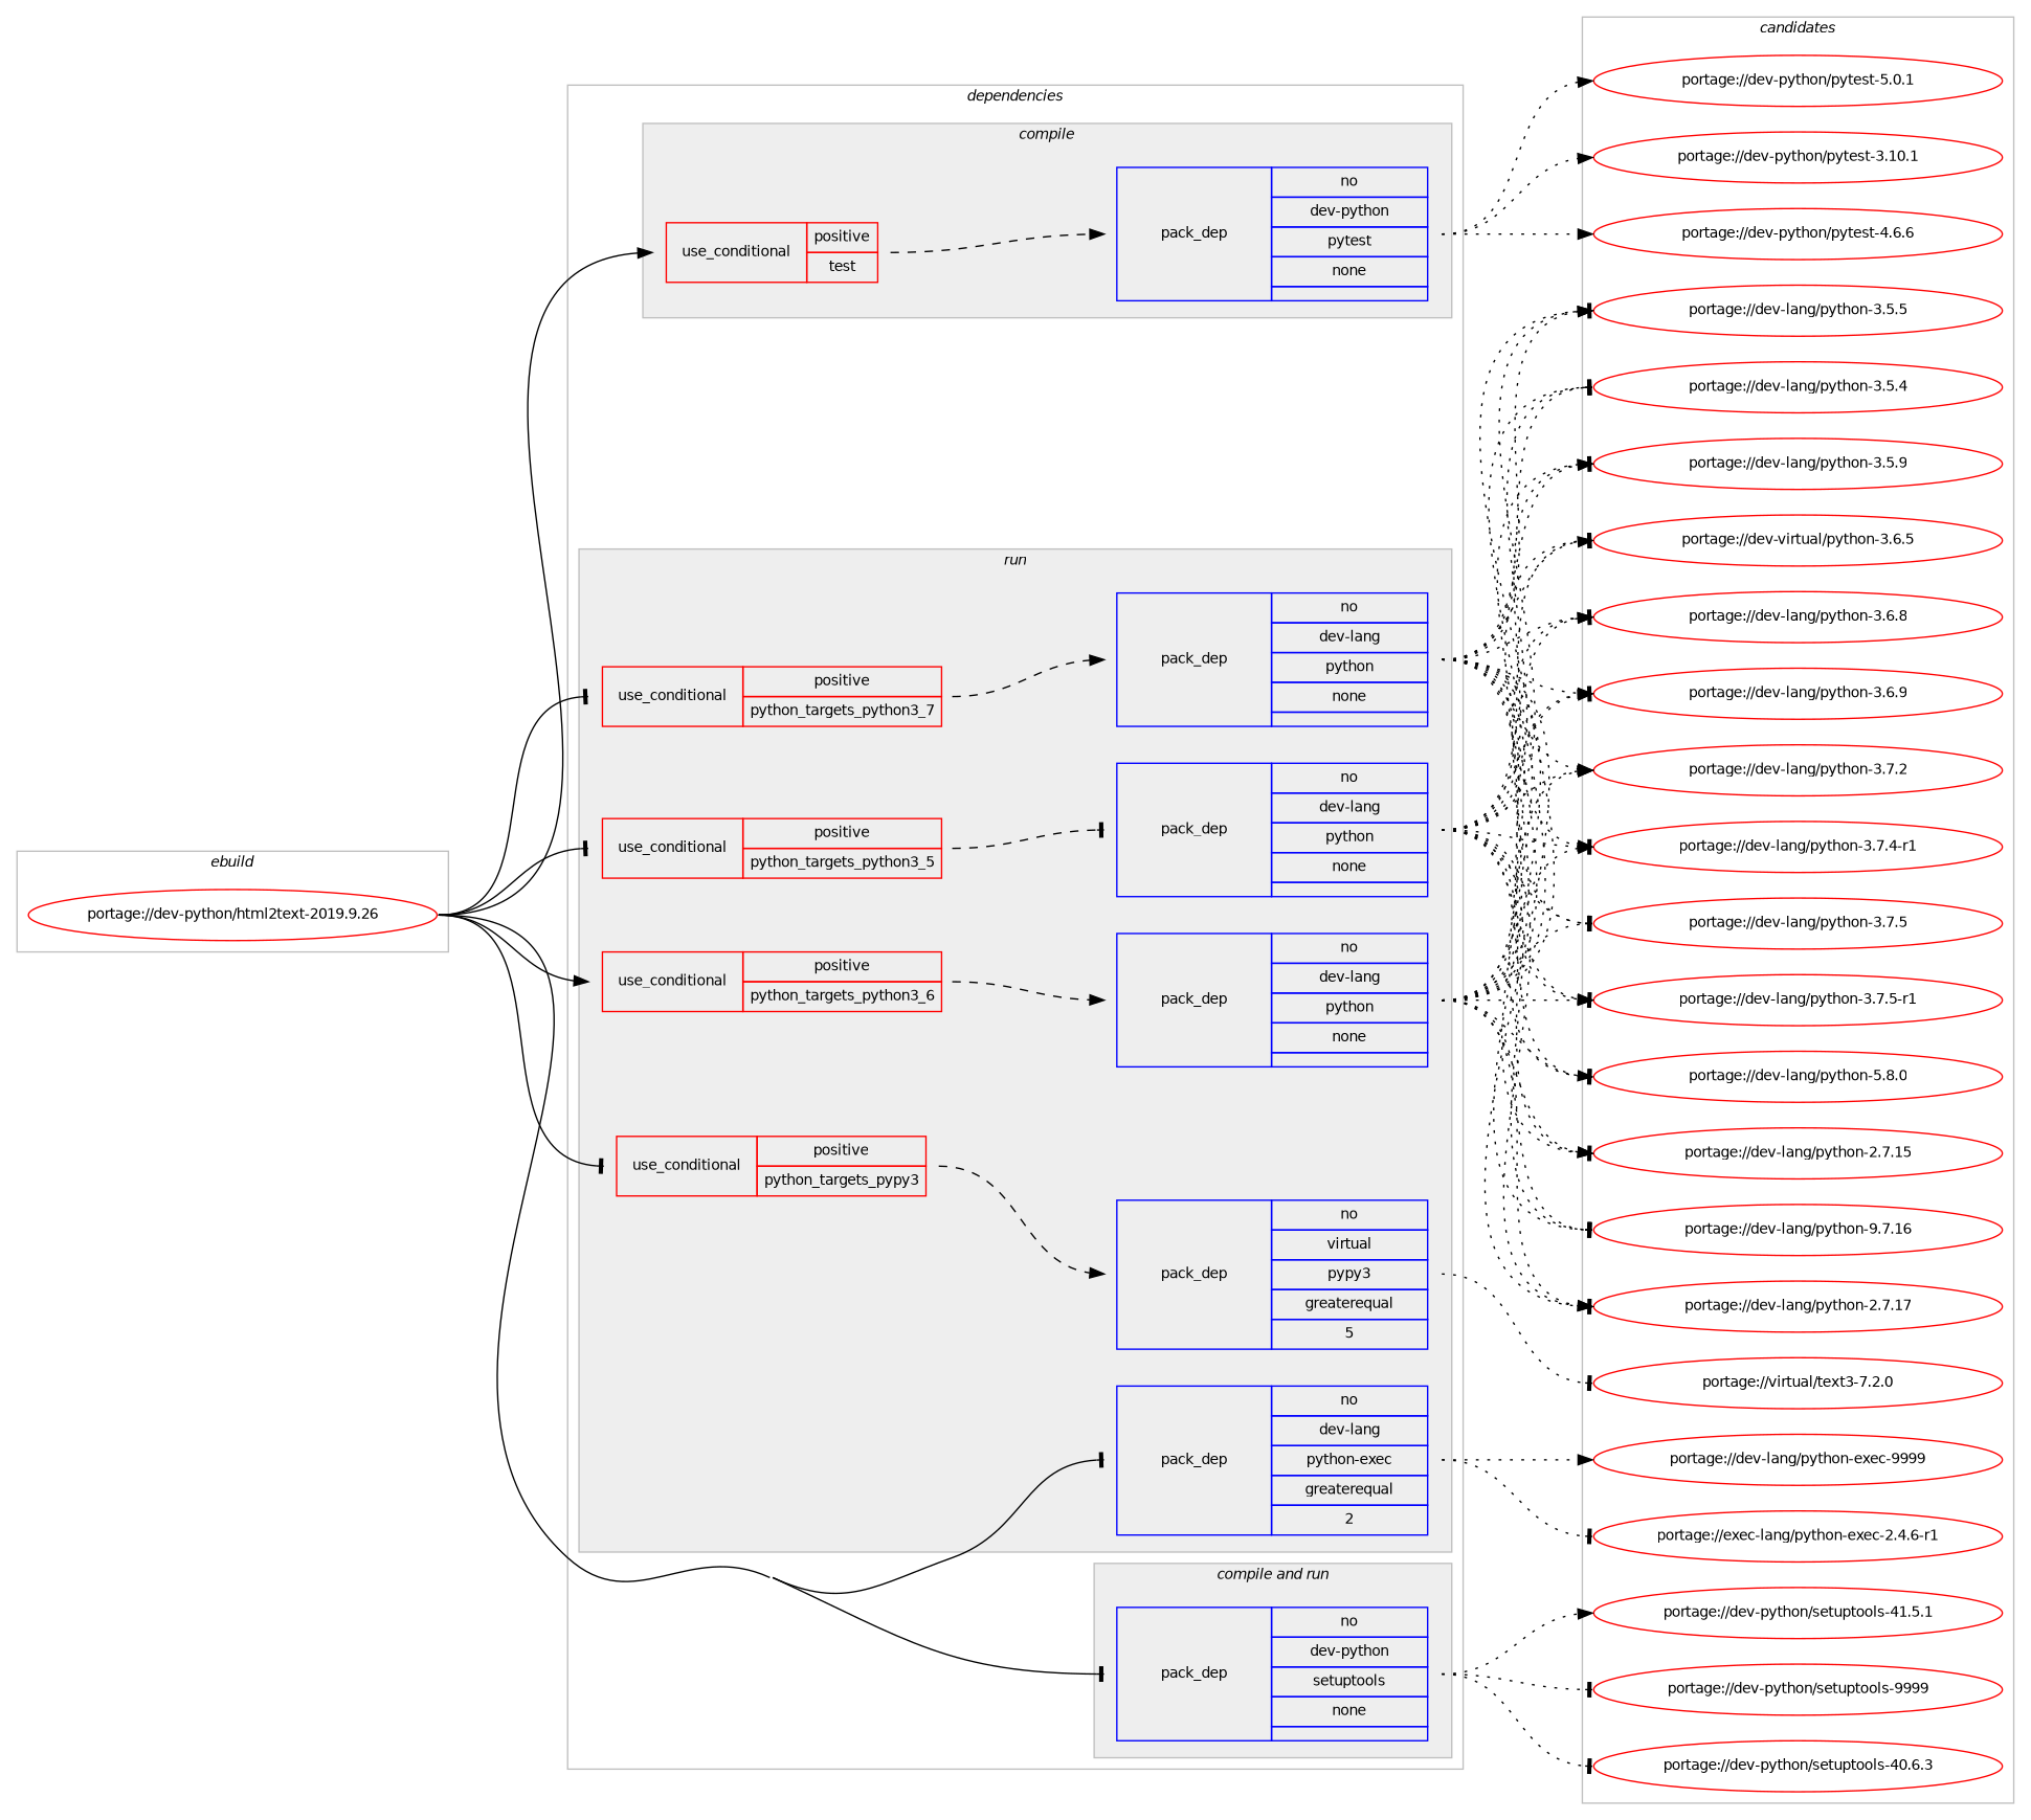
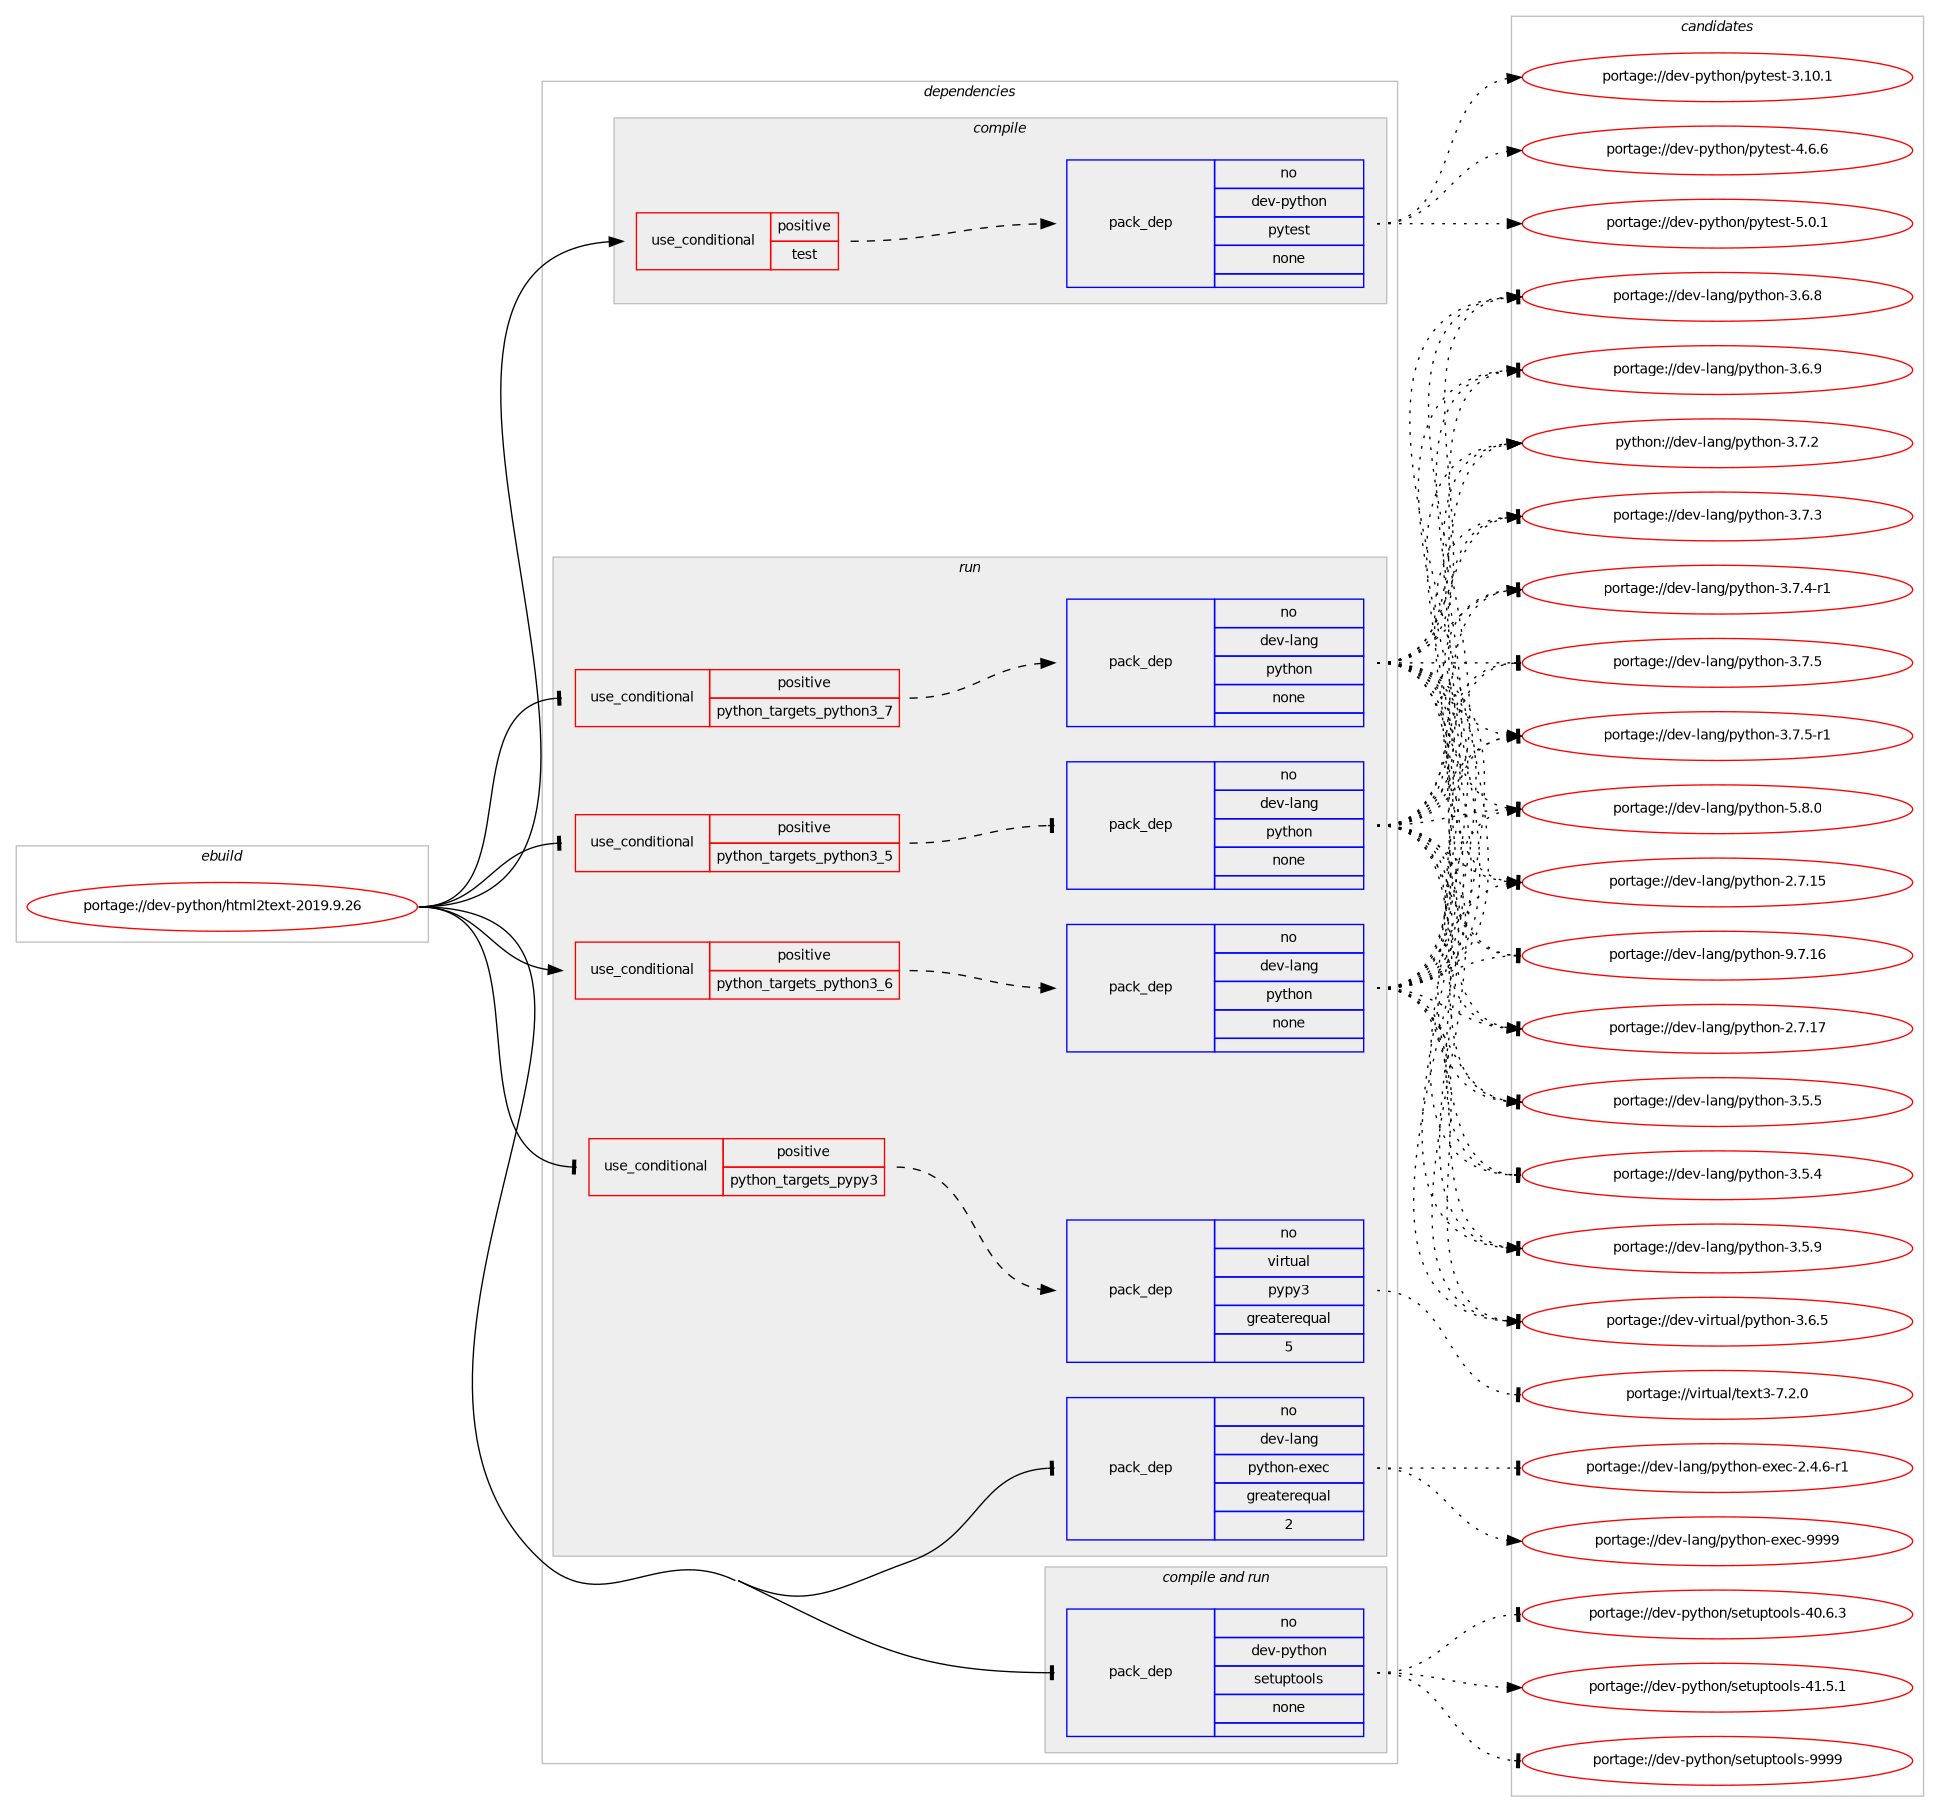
  digraph {
    compound=true
    concentrate=true
    fontname=Helvetica
    fontsize=10
    newrank=true
    rankdir=LR
    ranksep=1.5
    node [color=red fontname=Helvetica fontsize=10]
    edge [arrowhead=normal headport=w style=dotted tailport=e weight=100]
    n1 [label="portage://dev-python/html2text-2019.9.26" width=4]
    n2 [color=blue label=<<TABLE BORDER="0" CELLBORDER="1" CELLSPACING="0" CELLPADDING="4" WIDTH="220"><TR><TD ROWSPAN="6" CELLPADDING="30">pack_dep</TD></TR><TR><TD WIDTH="110">no</TD></TR><TR><TD>dev-python</TD></TR><TR><TD>pytest</TD></TR><TR><TD>none</TD></TR><TR><TD></TD></TR></TABLE>> shape=none]
    n3 [label=<<TABLE BORDER="0" CELLBORDER="1" CELLSPACING="0" CELLPADDING="4"><TR><TD ROWSPAN="3" CELLPADDING="10">use_conditional</TD></TR><TR><TD>positive</TD></TR><TR><TD>test</TD></TR></TABLE>> shape=none]
    n4 [color=blue label=<<TABLE BORDER="0" CELLBORDER="1" CELLSPACING="0" CELLPADDING="4" WIDTH="220"><TR><TD ROWSPAN="6" CELLPADDING="30">pack_dep</TD></TR><TR><TD WIDTH="110">no</TD></TR><TR><TD>dev-python</TD></TR><TR><TD>setuptools</TD></TR><TR><TD>none</TD></TR><TR><TD></TD></TR></TABLE>> shape=none]
    n5 [color=blue label=<<TABLE BORDER="0" CELLBORDER="1" CELLSPACING="0" CELLPADDING="4" WIDTH="220"><TR><TD ROWSPAN="6" CELLPADDING="30">pack_dep</TD></TR><TR><TD WIDTH="110">no</TD></TR><TR><TD>virtual</TD></TR><TR><TD>pypy3</TD></TR><TR><TD>greaterequal</TD></TR><TR><TD>5</TD></TR></TABLE>> shape=none]
    n6 [label=<<TABLE BORDER="0" CELLBORDER="1" CELLSPACING="0" CELLPADDING="4"><TR><TD ROWSPAN="3" CELLPADDING="10">use_conditional</TD></TR><TR><TD>positive</TD></TR><TR><TD>python_targets_pypy3</TD></TR></TABLE>> shape=none]
    n7 [color=blue label=<<TABLE BORDER="0" CELLBORDER="1" CELLSPACING="0" CELLPADDING="4" WIDTH="220"><TR><TD ROWSPAN="6" CELLPADDING="30">pack_dep</TD></TR><TR><TD WIDTH="110">no</TD></TR><TR><TD>dev-lang</TD></TR><TR><TD>python</TD></TR><TR><TD>none</TD></TR><TR><TD></TD></TR></TABLE>> shape=none]
    n8 [label=<<TABLE BORDER="0" CELLBORDER="1" CELLSPACING="0" CELLPADDING="4"><TR><TD ROWSPAN="3" CELLPADDING="10">use_conditional</TD></TR><TR><TD>positive</TD></TR><TR><TD>python_targets_python3_5</TD></TR></TABLE>> shape=none]
    n9 [color=blue label=<<TABLE BORDER="0" CELLBORDER="1" CELLSPACING="0" CELLPADDING="4" WIDTH="220"><TR><TD ROWSPAN="6" CELLPADDING="30">pack_dep</TD></TR><TR><TD WIDTH="110">no</TD></TR><TR><TD>dev-lang</TD></TR><TR><TD>python</TD></TR><TR><TD>none</TD></TR><TR><TD></TD></TR></TABLE>> shape=none]
    n10 [label=<<TABLE BORDER="0" CELLBORDER="1" CELLSPACING="0" CELLPADDING="4"><TR><TD ROWSPAN="3" CELLPADDING="10">use_conditional</TD></TR><TR><TD>positive</TD></TR><TR><TD>python_targets_python3_6</TD></TR></TABLE>> shape=none]
    n11 [color=blue label=<<TABLE BORDER="0" CELLBORDER="1" CELLSPACING="0" CELLPADDING="4" WIDTH="220"><TR><TD ROWSPAN="6" CELLPADDING="30">pack_dep</TD></TR><TR><TD WIDTH="110">no</TD></TR><TR><TD>dev-lang</TD></TR><TR><TD>python</TD></TR><TR><TD>none</TD></TR><TR><TD></TD></TR></TABLE>> shape=none]
    n12 [label=<<TABLE BORDER="0" CELLBORDER="1" CELLSPACING="0" CELLPADDING="4"><TR><TD ROWSPAN="3" CELLPADDING="10">use_conditional</TD></TR><TR><TD>positive</TD></TR><TR><TD>python_targets_python3_7</TD></TR></TABLE>> shape=none]
    n13 [color=blue label=<<TABLE BORDER="0" CELLBORDER="1" CELLSPACING="0" CELLPADDING="4" WIDTH="220"><TR><TD ROWSPAN="6" CELLPADDING="30">pack_dep</TD></TR><TR><TD WIDTH="110">no</TD></TR><TR><TD>dev-lang</TD></TR><TR><TD>python-exec</TD></TR><TR><TD>greaterequal</TD></TR><TR><TD>2</TD></TR></TABLE>> shape=none]
    n14 [label="portage://dev-python/pytest-3.10.1" width=4]
    n15 [label="portage://dev-python/pytest-4.6.6" width=4]
    n16 [label="portage://dev-python/pytest-5.0.1" width=4]
    n17 [label="portage://dev-python/setuptools-40.6.3" width=4]
    n18 [label="portage://dev-python/setuptools-41.5.1" width=4]
    n19 [label="portage://dev-python/setuptools-9999" width=4]
    n20 [label="portage://virtual/text3-7.2.0" width=4]
    n21 [label="portage://dev-lang/python-2.7.15" width=4]
    n22 [label="portage://dev-lang/python-9.7.16" width=4]
    n23 [label="portage://dev-lang/python-2.7.17" width=4]
    n24 [label="portage://dev-lang/python-3.5.5" width=4]
    n25 [label="portage://dev-lang/python-3.5.4" width=4]
    n26 [label="portage://dev-lang/python-3.5.9" width=4]
    n27 [label="portage://dev-virtual/python-3.6.5" width=4]
    n28 [label="portage://dev-lang/python-3.6.8" width=4]
    n29 [label="portage://dev-lang/python-3.6.9" width=4]
-   n30 [label="portage://dev-lang/python-3.7.2" width=4]
+   n30 [label="python://dev-lang/python-3.7.2" width=4]
+   n31 [label="portage://dev-lang/python-3.7.3" width=4]
    n32 [label="portage://dev-lang/python-3.7.4-r1" width=4]
    n33 [label="portage://dev-lang/python-3.7.5" width=4]
    n34 [label="portage://dev-lang/python-3.7.5-r1" width=4]
    n35 [label="portage://dev-lang/python-5.8.0" width=4]
-   n36 [label="portage://exec-lang/python-exec-2.4.6-r1" width=4]
+   n36 [label="portage://dev-lang/python-exec-2.4.6-r1" width=4]
    n37 [label="portage://dev-lang/python-exec-9999" width=4]
    subgraph cluster_1 {
      color=gray
      label=<<i>ebuild</i>>
      rank=same
      n1
    }
    subgraph cluster_2 {
      color=gray
      label=<<i>dependencies</i>>
      subgraph cluster_3 {
        color=gray
        fillcolor="#eeeeee"
        label=<<i>compile</i>>
        style=filled
        subgraph sub_4 {
          color=gray
          fillcolor="#eeeeee"
          label=<<i>compile</i>>
          style=filled
          n3
          subgraph sub_5 {
            color=gray
            fillcolor="#eeeeee"
            label=<<i>compile</i>>
            style=filled
            n2
          }
        }
      }
      subgraph cluster_6 {
        color=gray
        fillcolor="#eeeeee"
        label=<<i>compile and run</i>>
        style=filled
        subgraph sub_7 {
          color=gray
          fillcolor="#eeeeee"
          label=<<i>compile and run</i>>
          style=filled
          n4
        }
      }
      subgraph cluster_8 {
        color=gray
        fillcolor="#eeeeee"
        label=<<i>run</i>>
        style=filled
        subgraph sub_9 {
          color=gray
          fillcolor="#eeeeee"
          label=<<i>run</i>>
          style=filled
          n6
          subgraph sub_10 {
            color=gray
            fillcolor="#eeeeee"
            label=<<i>run</i>>
            style=filled
            n5
          }
        }
        subgraph sub_11 {
          color=gray
          fillcolor="#eeeeee"
          label=<<i>run</i>>
          style=filled
          n8
          subgraph sub_12 {
            color=gray
            fillcolor="#eeeeee"
            label=<<i>run</i>>
            style=filled
            n7
          }
        }
        subgraph sub_13 {
          color=gray
          fillcolor="#eeeeee"
          label=<<i>run</i>>
          style=filled
          n10
          subgraph sub_14 {
            color=gray
            fillcolor="#eeeeee"
            label=<<i>run</i>>
            style=filled
            n9
          }
        }
        subgraph sub_15 {
          color=gray
          fillcolor="#eeeeee"
          label=<<i>run</i>>
          style=filled
          n12
          subgraph sub_16 {
            color=gray
            fillcolor="#eeeeee"
            label=<<i>run</i>>
            style=filled
            n11
          }
        }
        subgraph sub_17 {
          color=gray
          fillcolor="#eeeeee"
          label=<<i>run</i>>
          style=filled
          n13
        }
      }
    }
    subgraph cluster_18 {
      color=gray
      label=<<i>candidates</i>>
      rank=same
      subgraph sub_19 {
        color=black
        label=<<i>candidates</i>>
        nodesep=1
        rank=same
        n14
        n15
        n16
      }
      subgraph sub_20 {
        color=black
        label=<<i>candidates</i>>
        nodesep=1
        rank=same
        n17
        n18
        n19
      }
      subgraph sub_21 {
        color=black
        label=<<i>candidates</i>>
        nodesep=1
        rank=same
        n20
      }
      subgraph sub_22 {
        color=black
        label=<<i>candidates</i>>
        nodesep=1
        rank=same
        n21
        n22
        n23
        n24
        n25
        n26
        n27
        n28
        n29
        n30
+       n31
        n32
        n33
        n34
        n35
      }
      subgraph sub_23 {
        color=black
        label=<<i>candidates</i>>
        nodesep=1
        rank=same
        n21
        n22
        n23
        n24
        n25
        n26
        n27
        n28
        n29
        n30
+       n31
        n32
        n33
        n34
        n35
      }
      subgraph sub_24 {
        color=black
        label=<<i>candidates</i>>
        nodesep=1
        rank=same
        n21
        n22
        n23
        n24
        n25
        n26
        n27
        n28
        n29
        n30
+       n31
        n32
        n33
        n34
        n35
      }
      subgraph sub_25 {
        color=black
        label=<<i>candidates</i>>
        nodesep=1
        rank=same
        n36
        n37
      }
    }
    n1 -> n3 [style=solid weight=20]
    n1 -> n4 [arrowhead=tee style=solid weight=20]
    n1 -> n6 [arrowhead=tee style=solid weight=20]
    n1 -> n8 [arrowhead=tee style=solid weight=20]
    n1 -> n10 [style=solid weight=20]
    n1 -> n12 [arrowhead=tee style=solid weight=20]
    n1 -> n13 [arrowhead=tee style=solid weight=20]
    n2 -> n14
    n2 -> n15
    n2 -> n16
    n3 -> n2 [style=dashed weight=20]
    n4 -> n17 [arrowhead=tee]
    n4 -> n18
    n4 -> n19 [arrowhead=tee]
    n5 -> n20 [arrowhead=tee]
    n6 -> n5 [style=dashed weight=20]
    n7 -> n21
    n7 -> n22 [arrowhead=tee]
    n7 -> n23
    n7 -> n24
    n7 -> n25 [arrowhead=tee]
    n7 -> n26 [arrowhead=tee]
    n7 -> n27 [arrowhead=tee]
    n7 -> n28 [arrowhead=tee]
    n7 -> n29
    n7 -> n30
+   n7 -> n31
    n7 -> n32 [arrowhead=tee]
    n7 -> n33 [arrowhead=tee]
    n7 -> n34 [arrowhead=tee]
    n7 -> n35 [arrowhead=tee]
    n8 -> n7 [arrowhead=tee style=dashed weight=20]
    n9 -> n21
    n9 -> n22 [arrowhead=tee]
    n9 -> n23
    n9 -> n24 [arrowhead=tee]
    n9 -> n25 [arrowhead=tee]
    n9 -> n26
    n9 -> n27 [arrowhead=tee]
    n9 -> n28
    n9 -> n29 [arrowhead=tee]
    n9 -> n30
+   n9 -> n31
    n9 -> n32
    n9 -> n33 [arrowhead=tee]
    n9 -> n34
    n9 -> n35
    n10 -> n9 [style=dashed weight=20]
    n11 -> n21 [arrowhead=tee]
    n11 -> n22 [arrowhead=tee]
    n11 -> n23 [arrowhead=tee]
    n11 -> n24
    n11 -> n25 [arrowhead=tee]
    n11 -> n26
    n11 -> n27
    n11 -> n28
    n11 -> n29
    n11 -> n30
+   n11 -> n31 [arrowhead=tee]
    n11 -> n32
    n11 -> n33 [arrowhead=tee]
    n11 -> n34
    n11 -> n35 [arrowhead=tee]
    n12 -> n11 [style=dashed weight=20]
    n13 -> n36 [arrowhead=tee]
    n13 -> n37
  }
